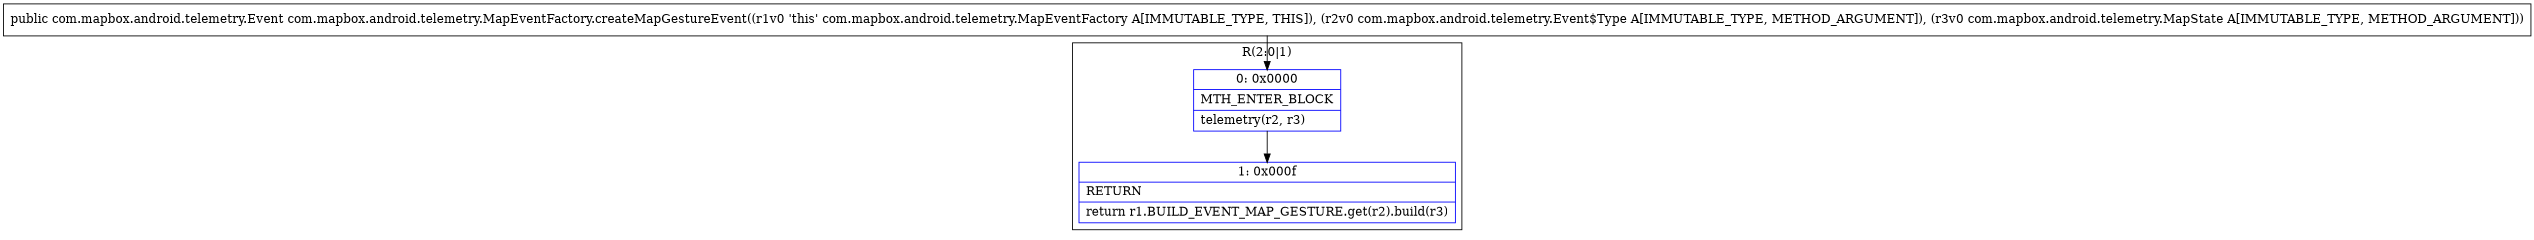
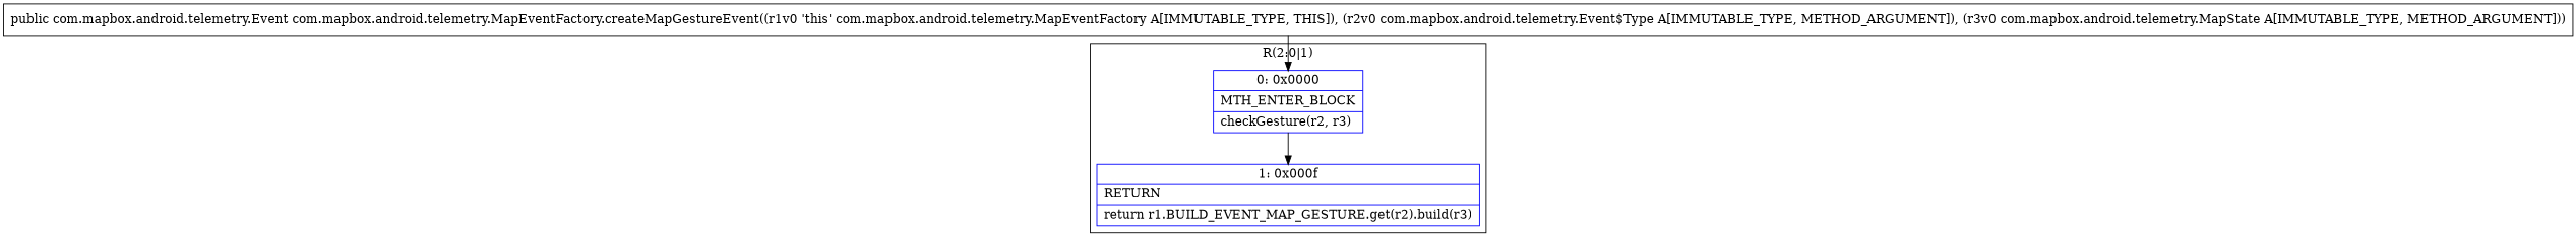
  digraph {
    node [color=blue shape=record]
-   n1 [label="{0\:\ 0x0000|MTH_ENTER_BLOCK\l|telemetry(r2, r3)\l}"]
+   n1 [label="{0\:\ 0x0000|MTH_ENTER_BLOCK\l|checkGesture(r2, r3)\l}"]
    n2 [label="{1\:\ 0x000f|RETURN\l|return r1.BUILD_EVENT_MAP_GESTURE.get(r2).build(r3)\l}"]
    n3 [label="{public com.mapbox.android.telemetry.Event com.mapbox.android.telemetry.MapEventFactory.createMapGestureEvent((r1v0 'this' com.mapbox.android.telemetry.MapEventFactory A[IMMUTABLE_TYPE, THIS]), (r2v0 com.mapbox.android.telemetry.Event$Type A[IMMUTABLE_TYPE, METHOD_ARGUMENT]), (r3v0 com.mapbox.android.telemetry.MapState A[IMMUTABLE_TYPE, METHOD_ARGUMENT])) }" color=""]
    subgraph cluster_1 {
      label="R(2:0|1)"
      n1
      n2
    }
    n1 -> n2
    n3 -> n1
  }
